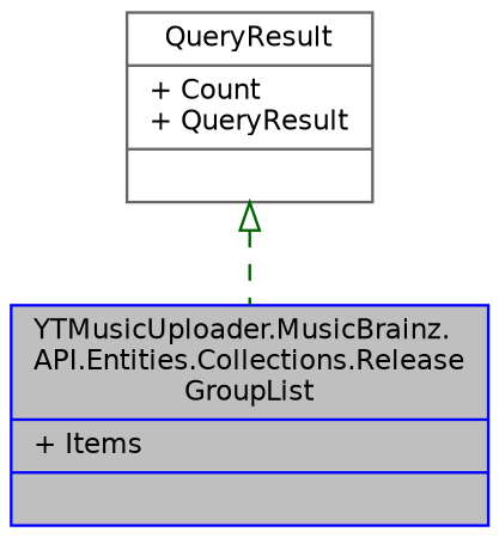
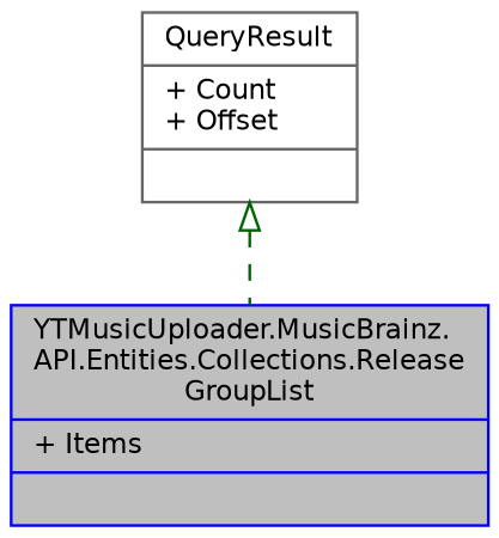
  digraph {
    node [fontname=Helvetica fontsize=10 shape=record style=filled]
    n1 [color=blue fillcolor=grey75 fontcolor=black height=0.2 label="{YTMusicUploader.MusicBrainz.\lAPI.Entities.Collections.Release\lGroupList\n|+ Items\l|}" width=0.4]
-   n2 [color=gray40 fillcolor=white height=0.2 label="{QueryResult\n|+ Count\l+ QueryResult\l|}" width=0.4]
+   n2 [color=gray40 fillcolor=white height=0.2 label="{QueryResult\n|+ Count\l+ Offset\l|}" width=0.4]
    n2 -> n1 [arrowtail=onormal color=darkgreen dir=back fontname=Helvetica fontsize=10 labelfontname=Helvetica labelfontsize=10 style=dashed]
  }
